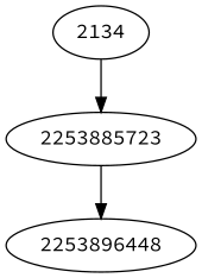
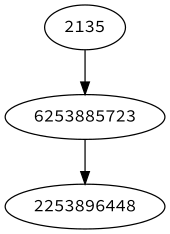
  strict digraph {
    fontname="Source Code Pro"
    node [fontname="Source Code Pro"]
    edge [fontname="Source Code Pro"]
-   2253885723
+   2253885723 [label=6253885723]
    2253896448
-   2135 [label=2134]
+   2135
    2253885723 -> 2253896448
    2135 -> 2253885723
  }
